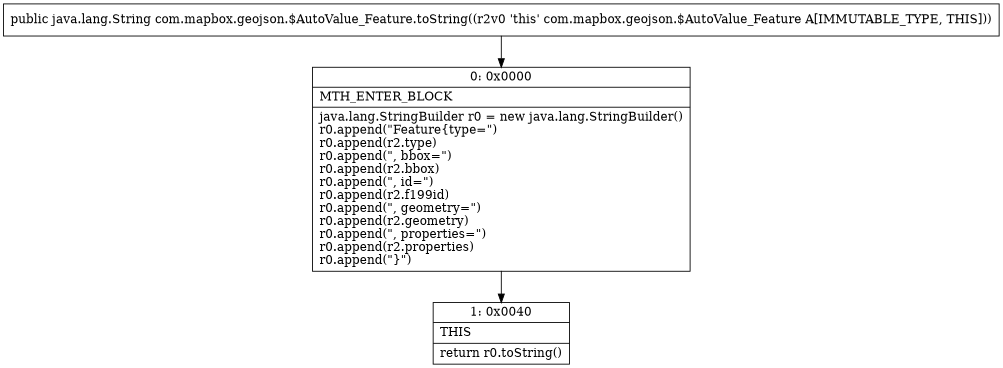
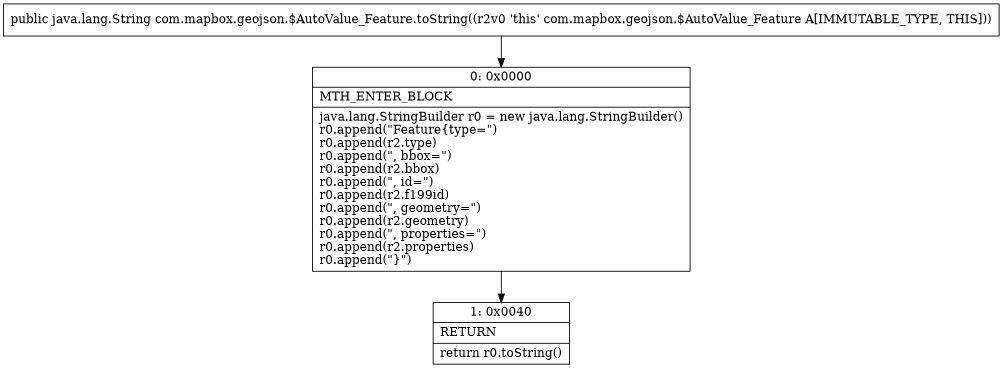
  digraph {
    node [shape=record]
    n1 [label="{0\:\ 0x0000|MTH_ENTER_BLOCK\l|java.lang.StringBuilder r0 = new java.lang.StringBuilder()\lr0.append(\"Feature\{type=\")\lr0.append(r2.type)\lr0.append(\", bbox=\")\lr0.append(r2.bbox)\lr0.append(\", id=\")\lr0.append(r2.f199id)\lr0.append(\", geometry=\")\lr0.append(r2.geometry)\lr0.append(\", properties=\")\lr0.append(r2.properties)\lr0.append(\"\}\")\l}"]
-   n2 [label="{1\:\ 0x0040|THIS\l|return r0.toString()\l}"]
+   n2 [label="{1\:\ 0x0040|RETURN\l|return r0.toString()\l}"]
    n3 [label="{public java.lang.String com.mapbox.geojson.$AutoValue_Feature.toString((r2v0 'this' com.mapbox.geojson.$AutoValue_Feature A[IMMUTABLE_TYPE, THIS])) }"]
    n1 -> n2
    n3 -> n1
  }
